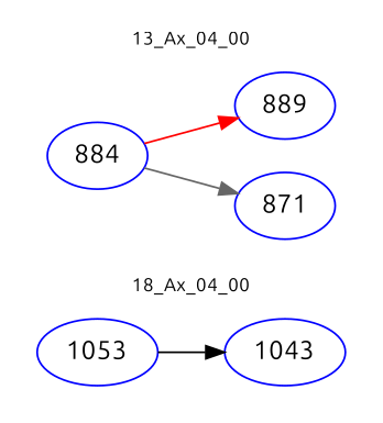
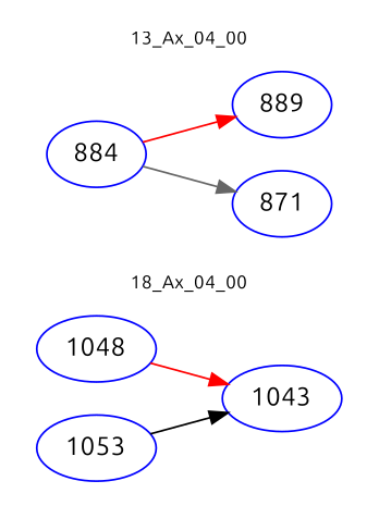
  digraph {
    fontname=Ubuntu
    rankdir=LR
    node [color=blue fontname=Ubuntu]
    edge [color=red fontname=Ubuntu]
+   n1 [label=1048]
    n2 [label=1043]
    n3 [label=1053]
    n4 [label=884]
    n5 [label=871]
    n6 [label=889]
    subgraph cluster_1 {
      color=white
      fontsize=10
      label="18_Ax_04_00"
+     n1
      n2
      n3
    }
    subgraph cluster_2 {
      color=white
      fontsize=10
      label="13_Ax_04_00"
      n4
      n5
      n6
    }
+   n1 -> n2
    n3 -> n2 [color=black]
    n4 -> n5 [color=gray40]
    n4 -> n6
  }
